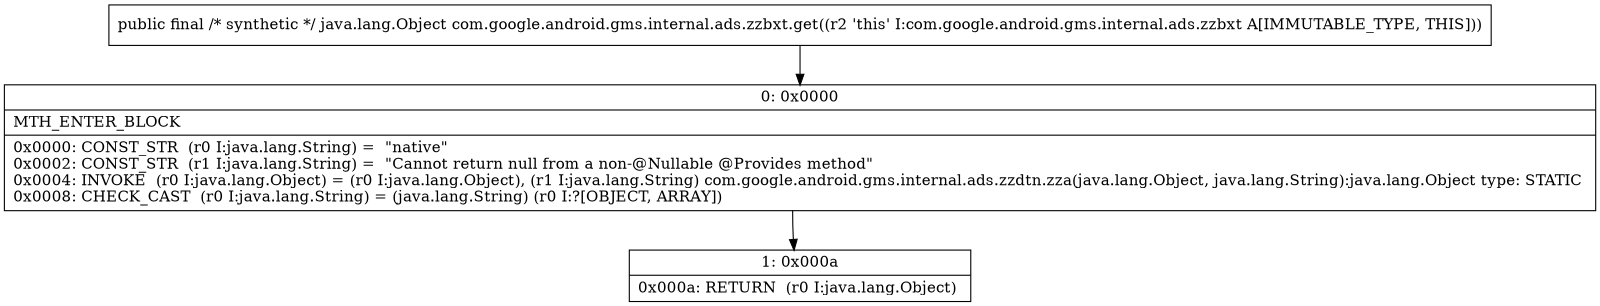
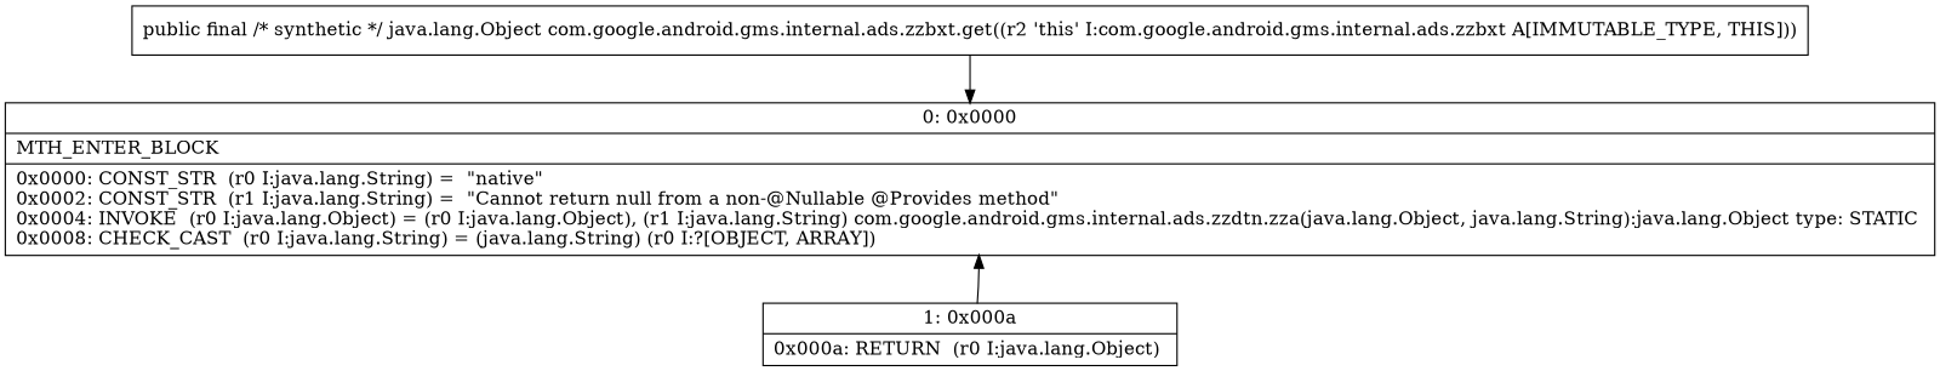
  digraph {
    node [shape=record]
    n1 [label="{0\:\ 0x0000|MTH_ENTER_BLOCK\l|0x0000: CONST_STR  (r0 I:java.lang.String) =  \"native\" \l0x0002: CONST_STR  (r1 I:java.lang.String) =  \"Cannot return null from a non\-@Nullable @Provides method\" \l0x0004: INVOKE  (r0 I:java.lang.Object) = (r0 I:java.lang.Object), (r1 I:java.lang.String) com.google.android.gms.internal.ads.zzdtn.zza(java.lang.Object, java.lang.String):java.lang.Object type: STATIC \l0x0008: CHECK_CAST  (r0 I:java.lang.String) = (java.lang.String) (r0 I:?[OBJECT, ARRAY]) \l}"]
    n2 [label="{1\:\ 0x000a|0x000a: RETURN  (r0 I:java.lang.Object) \l}"]
    n3 [label="{public final \/* synthetic *\/ java.lang.Object com.google.android.gms.internal.ads.zzbxt.get((r2 'this' I:com.google.android.gms.internal.ads.zzbxt A[IMMUTABLE_TYPE, THIS])) }"]
-   n1 -> n2
+   n2 -> n1
    n3 -> n1
  }
